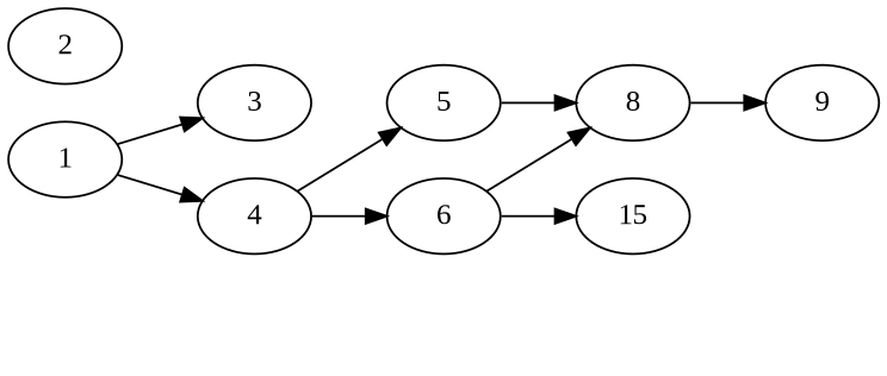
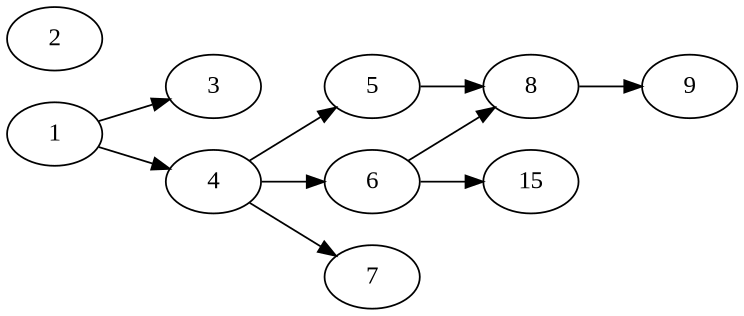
  digraph {
    fontname="Liberation Serif"
    rankdir=LR
    node [alpha=0.00 fontname="Liberation Serif"]
    edge [fontname="Liberation Serif"]
    1 [alpha=0.12 expect_size=6771712]
    3 [alpha=0.20 expect_size=32001024]
    4 [alpha=0.03 expect_size=25966592]
    5 [alpha=0.01 expect_size=23036928]
    6 [expect_size=15649792]
+   7 [alpha=0.09 expect_size=15349760]
    8 [alpha=0.15 expect_size=27687936]
    n8 [alpha=0.08 expect_size=44895232 label=15]
    2 [expect_size=39808000]
    9 [alpha=0.16 expect_size=22742016]
    1 -> 3
    1 -> 4
    4 -> 5
    4 -> 6
+   4 -> 7
    5 -> 8
    6 -> 8
    6 -> n8
    8 -> 9
  }
